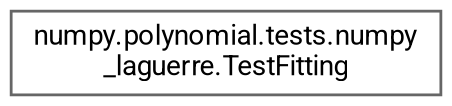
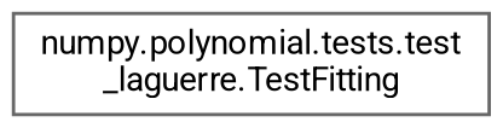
  digraph {
    rankdir=LR
    fontname=Roboto
-   n1 [color=grey40 fillcolor=white fontname=Roboto fontsize=10 height=0.2 label="numpy.polynomial.tests.numpy\l_laguerre.TestFitting" shape=box style=filled width=0.4]
+   n1 [color=grey40 fillcolor=white fontname=Roboto fontsize=10 height=0.2 label="numpy.polynomial.tests.test\l_laguerre.TestFitting" shape=box style=filled width=0.4]
  }
